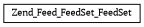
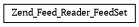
  digraph {
    rankdir=LR
    fontname="PT Serif"
-   n1 [color=black fillcolor=white fontname="PT Serif" fontsize=10 height=0.2 label=Zend_Feed_FeedSet_FeedSet shape=record style=filled width=0.4]
+   n1 [color=black fillcolor=white fontname="PT Serif" fontsize=10 height=0.2 label=Zend_Feed_Reader_FeedSet shape=record style=filled width=0.4]
  }
